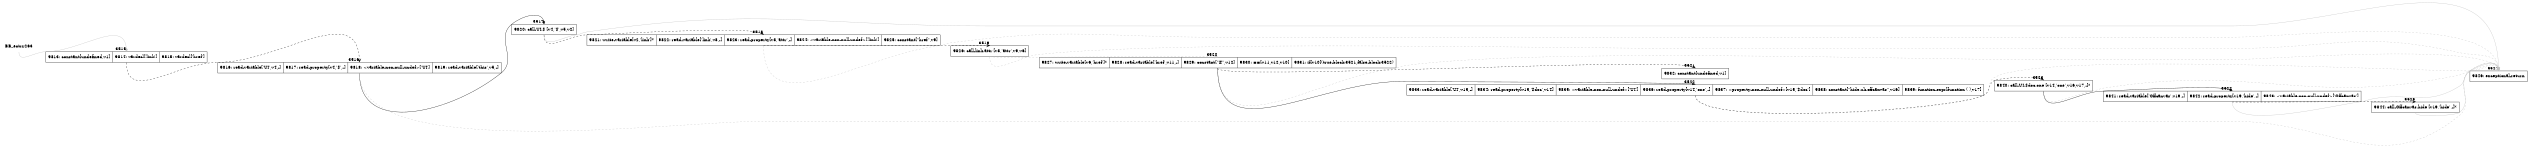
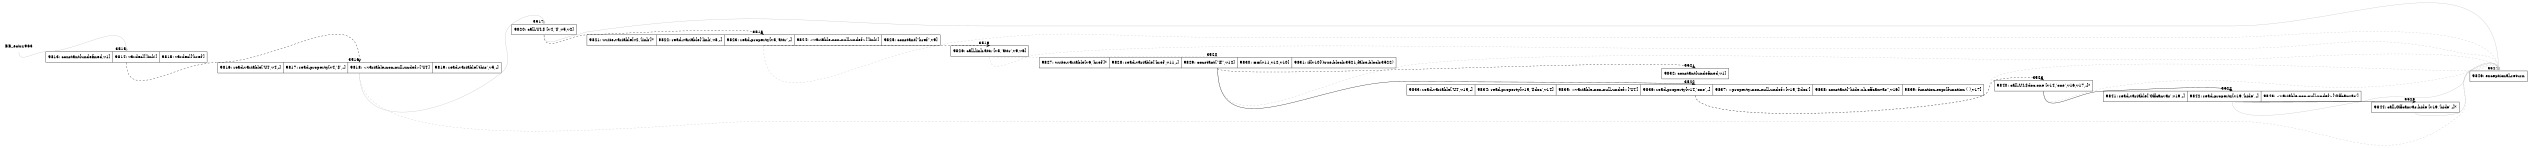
  digraph {
    rankdir=LR
    node [shape=record]
    edge [arrowhead=vee color=gray headport=n style=dashed tailport=s]
-   BB_entry263 [shape=none]
+   BB_entry263 [shape=none label=BB_entry963]
    n2 [label="{9813: constant[undefined,v1]|9814: vardecl['link']|9815: vardecl['href']}"]
    n3 [label="{9816: read-variable['UI',v4,-]|9817: read-property[v4,'$',-]|9818: \<variable-non-null-undef\>['UI']|9819: read-variable['this',v5,-]}"]
    n4 [label="{9820: call-UI.$ [v4,'$',v5,v2]}"]
    n5 [label="{9846: exceptional-return}"]
    n6 [label="{9821: write-variable[v2,'link']*|9822: read-variable['link',v8,-]|9823: read-property[v8,'attr',-]|9824: \<variable-non-null-undef\>['link']|9825: constant[\"href\",v9]}"]
    n7 [label="{9826: call-link.attr [v8,'attr',v9,v6]}"]
    n8 [label="{9827: write-variable[v6,'href']*|9828: read-variable['href',v11,-]|9829: constant[\"#\",v12]|9830: ==[v11,v12,v10]|9831: if[v10](true-block:3521,false-block:3522)}"]
    n9 [label="{9832: constant[undefined,v1]}"]
    n10 [label="{9833: read-variable['UI',v15,-]|9834: read-property[v15,'$doc',v14]|9835: \<variable-non-null-undef\>['UI']|9836: read-property[v14,'one',-]|9837: \<property-non-null-undef\>[v15,'$doc']|9838: constant[\"hide.uk.offcanvas\",v16]|9839: function-expr[function ( ),v17]}"]
    n11 [label="{9840: call-UI.$doc.one [v14,'one',v16,v17,-]*}"]
    n12 [label="{9841: read-variable['Offcanvas',v19,-]|9842: read-property[v19,'hide',-]|9843: \<variable-non-null-undef\>['Offcanvas']}"]
    n13 [label="{9844: call-Offcanvas.hide [v19,'hide',-]*}"]
    BB_entry263 -> n2 [arrowhead=diamond headlabel="    3515" style=solid]
    n2 -> n3 [headlabel="      3516" color=""]
-   n3 -> n4 [arrowhead=diamond headlabel="      3517" style=solid color=""]
+   n3 -> n4 [arrowhead=diamond headlabel="      3517" style=solid]
    n3 -> n5 [arrowhead=diamond headlabel="      3527"]
    n4 -> n5 [arrowhead=normal style=solid]
    n4 -> n6 [arrowhead=normal headlabel="      3518" color=""]
    n6 -> n5
    n6 -> n7 [headlabel="      3519" color=""]
    n7 -> n5
    n7 -> n8 [headlabel="      3520"]
    n8 -> n5 [arrowhead=diamond]
    n8 -> n9 [headlabel="      3521" color=""]
    n8 -> n10 [arrowhead=normal headlabel="      3522" style=solid color=""]
    n10 -> n5
    n10 -> n11 [arrowhead=normal headlabel="      3523" color=""]
    n11 -> n5
    n11 -> n12 [arrowhead=diamond headlabel="      3524" style=solid color=""]
    n12 -> n5 [arrowhead=diamond style=solid]
-   n12 -> n13 [headlabel="      3525" color=""]
+   n12 -> n13 [headlabel="      3525" style=solid color=""]
    n13 -> n5 [arrowhead=normal style=solid]
  }
